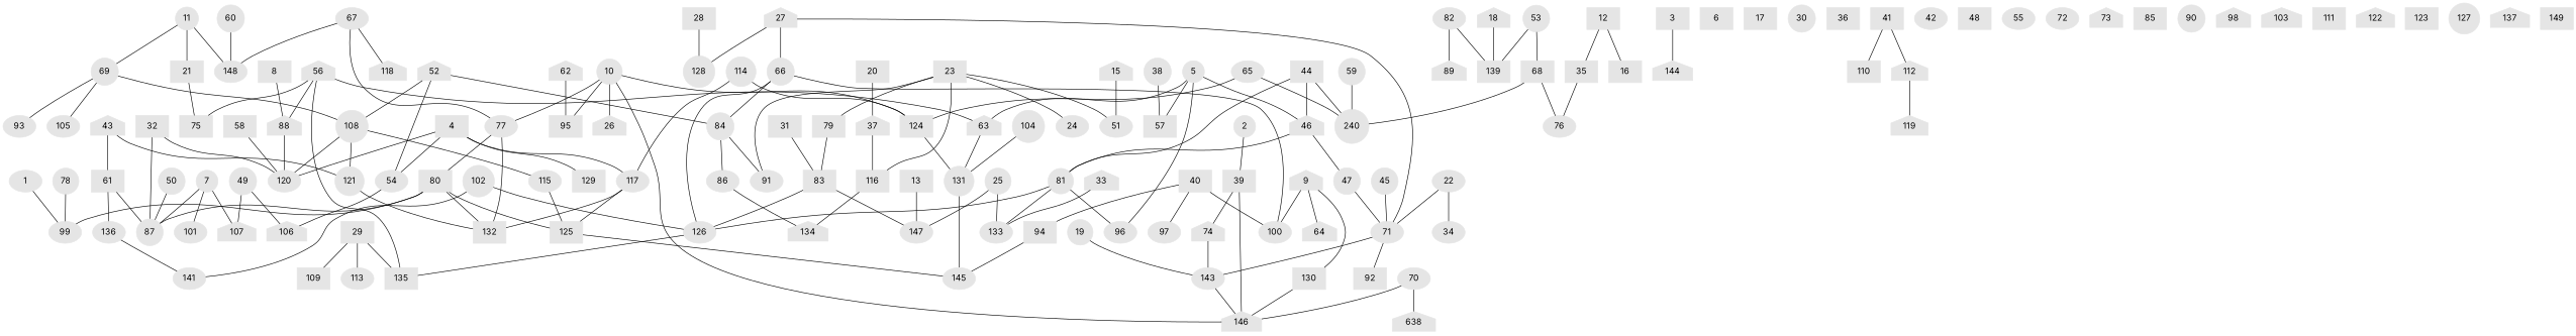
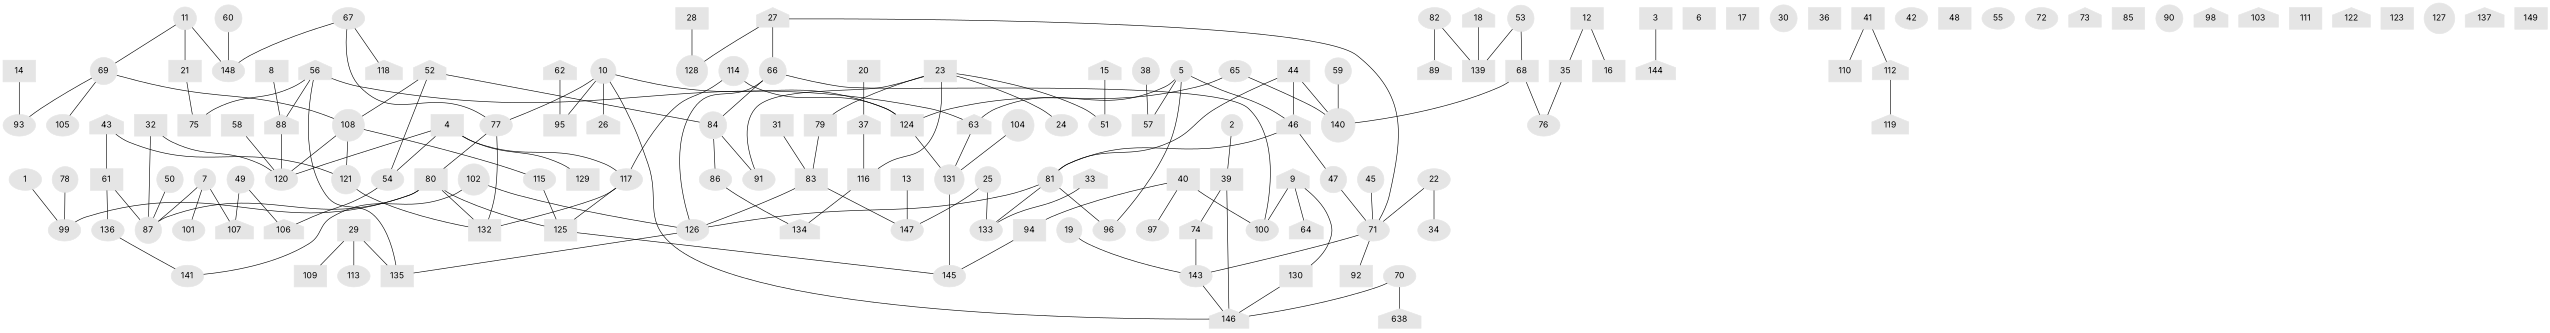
  graph {
    fontname=Inter
    node [color=gray90 fontname=Inter shape=box style=filled]
    edge [fontname=Inter]
    1 [shape=ellipse]
    99 [shape=ellipse]
    2 [shape=circle]
    39
    146 [shape=house]
    74 [shape=house]
    144 [shape=house]
    3
    54 [shape=ellipse]
    4
    117 [shape=ellipse]
    120 [shape=ellipse]
    129
    106 [shape=house]
    132
    125
    5 [shape=circle]
    46 [shape=house]
    57
    63 [shape=house]
    96 [shape=ellipse]
    81 [shape=circle]
    47 [shape=circle]
    131 [shape=circle]
    6
    7 [shape=circle]
    87 [shape=circle]
    101 [shape=ellipse]
    107 [shape=house]
    88 [shape=house]
    8
    9 [shape=house]
    64 [shape=house]
    100 [shape=ellipse]
    130
    10 [shape=circle]
    26 [shape=house]
    77 [shape=ellipse]
    95
    124
    80
    11 [shape=circle]
    21
    69 [shape=circle]
    148 [shape=ellipse]
    75
    93 [shape=ellipse]
    108 [shape=circle]
    105 [shape=ellipse]
    12
    16
    35
    76 [shape=ellipse]
    147 [shape=ellipse]
    13
+   14
    15 [shape=house]
    51 [shape=ellipse]
    17
    18 [shape=house]
    139
    19 [shape=circle]
    143 [shape=ellipse]
    37 [shape=house]
    20
    116
    22 [shape=ellipse]
    34 [shape=ellipse]
    71 [shape=ellipse]
    92
    23
    24 [shape=ellipse]
    79
    91 [shape=ellipse]
    83
    134 [shape=house]
    25 [shape=circle]
    133 [shape=ellipse]
    27 [shape=house]
    66 [shape=circle]
    128 [shape=circle]
    84 [shape=circle]
    126 [shape=ellipse]
    28
    29
    109
    113 [shape=ellipse]
    135
    30 [shape=circle]
    31
    32
    33 [shape=house]
    36
    38 [shape=circle]
    40
    94
    97 [shape=ellipse]
    145 [shape=ellipse]
    41
    110
    112 [shape=house]
    119 [shape=house]
    42 [shape=ellipse]
    43 [shape=house]
    61
    121 [shape=circle]
    136 [shape=ellipse]
    44
-   140 [shape=circle label=240]
+   140 [shape=circle]
    45 [shape=circle]
    48
    49 [shape=circle]
    50 [shape=circle]
    52 [shape=house]
    86 [shape=ellipse]
    115 [shape=ellipse]
    53 [shape=circle]
    68
    55 [shape=ellipse]
    56 [shape=house]
    58
    59 [shape=circle]
    60 [shape=circle]
    141 [shape=ellipse]
    62 [shape=house]
    65 [shape=ellipse]
    67 [shape=ellipse]
    118 [shape=house]
    70 [shape=ellipse]
    n130 [label=638 shape=house]
    72 [shape=ellipse]
    73 [shape=house]
    78 [shape=circle]
    82 [shape=ellipse]
    89 [shape=house]
    85
    90 [shape=circle]
    98 [shape=house]
    102 [shape=circle]
    103 [shape=house]
    104 [shape=circle]
    111
    114 [shape=circle]
    122 [shape=house]
    123
    127 [shape=circle]
    137 [shape=house]
    149
    1 -- 99
    2 -- 39
    39 -- 146
    39 -- 74
    74 -- 143
    3 -- 144
    54 -- 106
    4 -- 54
    4 -- 117
    4 -- 120
    4 -- 129
    117 -- 132
    117 -- 125
    125 -- 145
    5 -- 46
    5 -- 57
    5 -- 63
    5 -- 96
    46 -- 81
    46 -- 47
    63 -- 131
    81 -- 96
    81 -- 133
    81 -- 126
    47 -- 71
    131 -- 145
    7 -- 87
    7 -- 101
    7 -- 107
    88 -- 120
    8 -- 88
    9 -- 64
    9 -- 100
    9 -- 130
    130 -- 146
    10 -- 146
    10 -- 26
    10 -- 77
    10 -- 95
    10 -- 124
    77 -- 132
    77 -- 80
    124 -- 131
    80 -- 99
    80 -- 132
    80 -- 125
    80 -- 87
    11 -- 21
    11 -- 69
    11 -- 148
    21 -- 75
    69 -- 93
    69 -- 108
    69 -- 105
    108 -- 120
    108 -- 121
    108 -- 115
    12 -- 16
    12 -- 35
    35 -- 76
    13 -- 147
+   14 -- 93
    15 -- 51
    18 -- 139
    19 -- 143
    143 -- 146
    37 -- 116
    20 -- 37
    116 -- 134
    22 -- 34
    22 -- 71
    71 -- 143
    71 -- 92
    23 -- 51
    23 -- 116
    23 -- 24
    23 -- 79
    23 -- 91
    79 -- 83
    83 -- 147
    83 -- 126
    25 -- 147
    25 -- 133
    27 -- 71
    27 -- 66
    27 -- 128
    66 -- 100
    66 -- 84
    66 -- 126
    84 -- 91
    84 -- 86
    126 -- 135
    28 -- 128
    29 -- 109
    29 -- 113
    29 -- 135
    31 -- 83
    32 -- 120
    32 -- 87
    33 -- 133
    38 -- 57
    40 -- 100
    40 -- 94
    40 -- 97
    94 -- 145
    41 -- 110
    41 -- 112
    112 -- 119
    43 -- 61
    43 -- 121
    61 -- 87
    61 -- 136
    121 -- 132
    136 -- 141
    44 -- 46
    44 -- 81
    44 -- 140
    45 -- 71
    49 -- 106
    49 -- 107
    50 -- 87
    52 -- 54
    52 -- 108
    52 -- 84
    86 -- 134
    115 -- 125
    53 -- 139
    53 -- 68
    68 -- 76
    68 -- 140
    56 -- 63
    56 -- 88
    56 -- 75
    56 -- 135
    58 -- 120
    59 -- 140
    60 -- 148
    62 -- 95
    65 -- 124
    65 -- 140
    67 -- 77
    67 -- 148
    67 -- 118
    70 -- 146
    70 -- n130
    78 -- 99
    82 -- 139
    82 -- 89
    102 -- 126
    102 -- 141
    104 -- 131
    114 -- 117
    114 -- 124
  }
